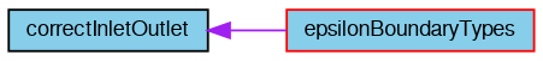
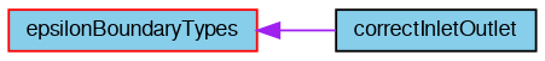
  digraph {
    rankdir=LR
    node [fillcolor=skyblue fontname=FreeSans fontsize=10 shape=record style=filled]
    n1 [color=black fontcolor=black height=0.2 label=correctInletOutlet width=0.4]
    n2 [color=red height=0.2 label=epsilonBoundaryTypes width=0.4]
-   n1 -> n2 [color=purple dir=back fontname=FreeSans fontsize=10 labelfontname=FreeSans labelfontsize=10 style=solid]
+   n2 -> n1 [color=purple dir=back fontname=FreeSans fontsize=10 labelfontname=FreeSans labelfontsize=10 style=solid]
  }
